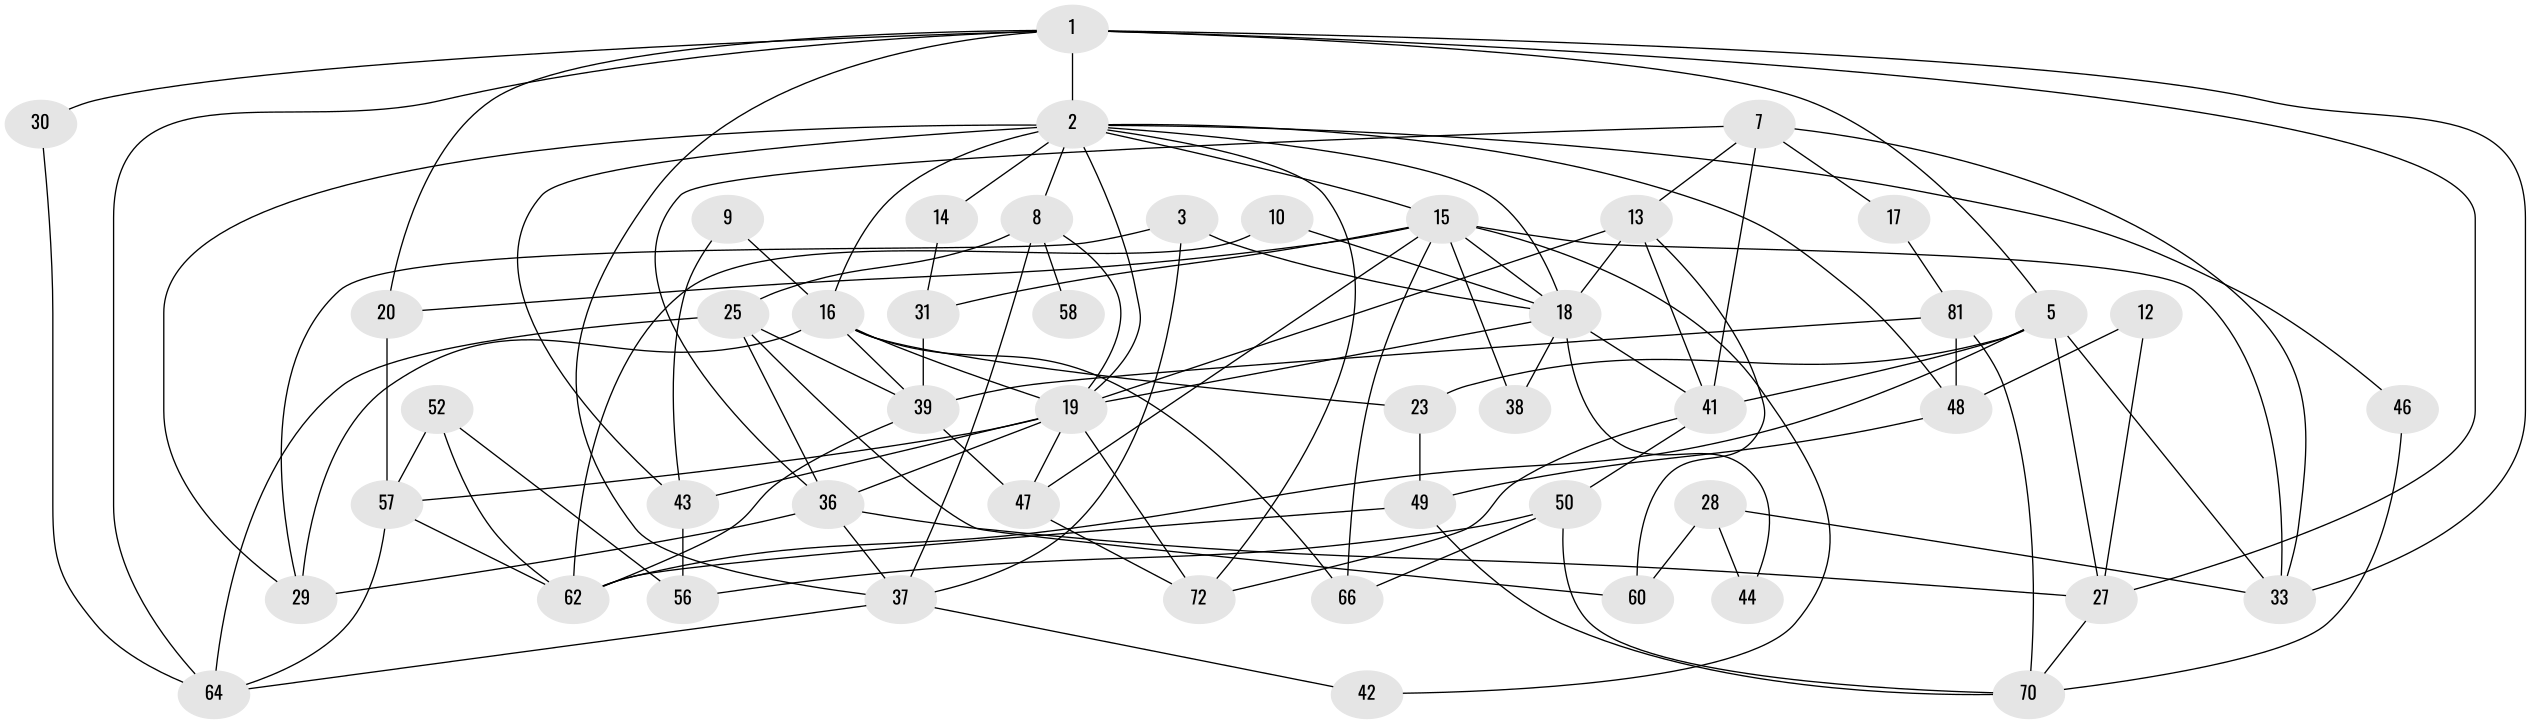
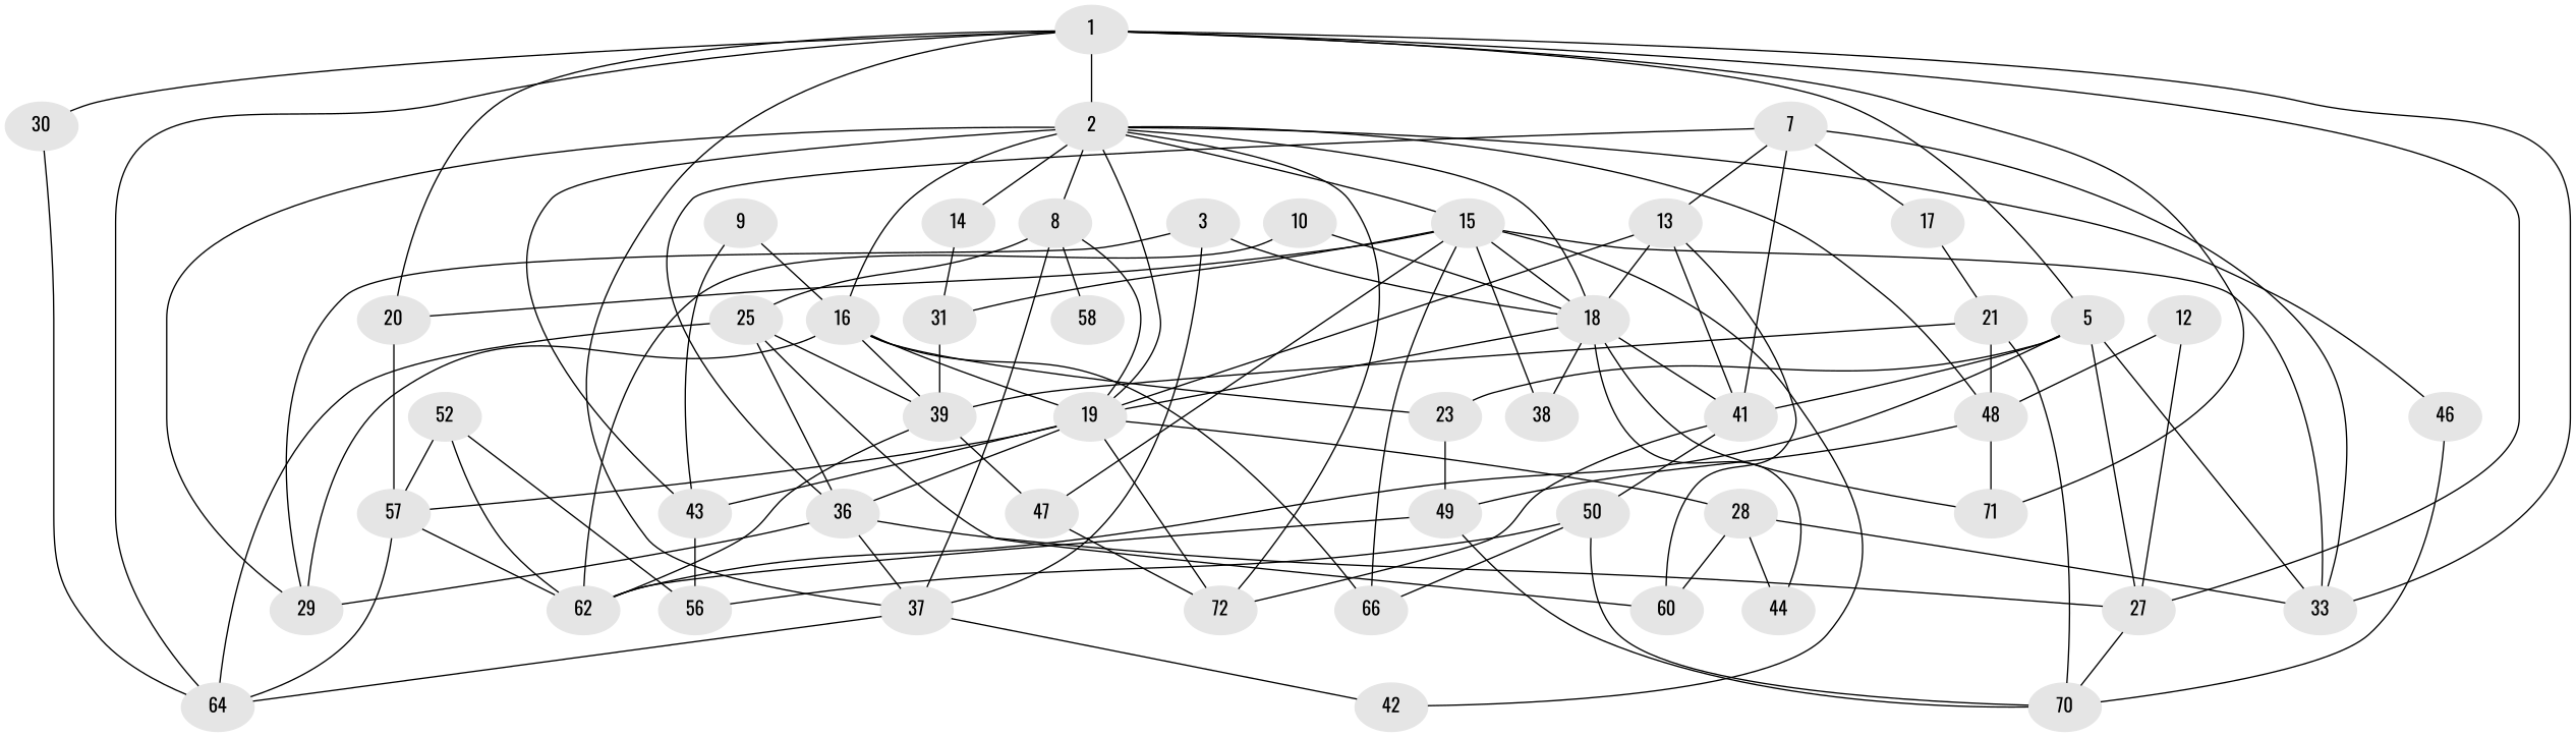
  graph {
    fontname=Oswald
    node [color=gray90 fontname=Oswald style=filled]
    edge [fontname=Oswald]
    1 [super="+6+32"]
    2 [super="+11+4+22"]
    5
    20
    27 [super="+34"]
    30
    33
    37 [super="+45"]
    64
+   71
    8
    14
    15 [super="+24"]
    16 [super="+65"]
    18 [super="+54+59"]
    19 [super="+36+40"]
    29
    43
    46
    48
    72
    23
    41 [super="+68"]
    62
    57
    70
    42
    25
    58
    31
    38
    47
    66
    39
    44
    n36 [label=36 super="+53+73"]
    28
    56
    49
    3
    50
    7
    13
    17
    60
-   21 [label=81]
+   21
    9
    10
    12
    52
    1 -- 2
    1 -- 5
    1 -- 20
    1 -- 27
    1 -- 30
    1 -- 33
    1 -- 37
    1 -- 64
+   1 -- 71
    2 -- 8
    2 -- 14 [weight=2]
    2 -- 15
    2 -- 16
    2 -- 18
    2 -- 19
    2 -- 29
    2 -- 43
    2 -- 46
    2 -- 48
    2 -- 72
    5 -- 27
    5 -- 33
    5 -- 23
    5 -- 41
    5 -- 62
    20 -- 57
    27 -- 70
    30 -- 64
    37 -- 64
    37 -- 42
    8 -- 37 [weight=2]
    8 -- 19
    8 -- 25
    8 -- 58
    14 -- 31
    15 -- 20
    15 -- 33
    15 -- 18
    15 -- 42
    15 -- 31
    15 -- 38
    15 -- 47
    15 -- 66
    16 -- 19
    16 -- 29
    16 -- 23 [weight=2]
    16 -- 66
    16 -- 39
+   18 -- 71
    18 -- 19
    18 -- 41 [weight=2]
    18 -- 38
    18 -- 44
    19 -- 43 [weight=2]
    19 -- 72
    19 -- 57
    19 -- n36
-   19 -- 47
+   19 -- 28
    43 -- 56
    46 -- 70
+   48 -- 71
    48 -- 49
    23 -- 49
    41 -- 72
    41 -- 50
    57 -- 64
    57 -- 62
    25 -- 64
    25 -- 39
    25 -- n36
    25 -- 60
    31 -- 39
    47 -- 72
    39 -- 62
    39 -- 47
    n36 -- 27
    n36 -- 37
    n36 -- 29
    28 -- 33
    28 -- 44
    28 -- 60
    49 -- 62
    49 -- 70
    3 -- 37
    3 -- 18
    3 -- 29
    50 -- 70
    50 -- 66
    50 -- 56
    7 -- 33
    7 -- 41
    7 -- n36
    7 -- 13
    7 -- 17
    13 -- 18
    13 -- 19
    13 -- 41
    13 -- 60
    17 -- 21
    21 -- 48
    21 -- 70
    21 -- 39
    9 -- 16
    9 -- 43
    10 -- 18
    10 -- 62
    12 -- 27
    12 -- 48
    52 -- 62
    52 -- 57
    52 -- 56
  }
